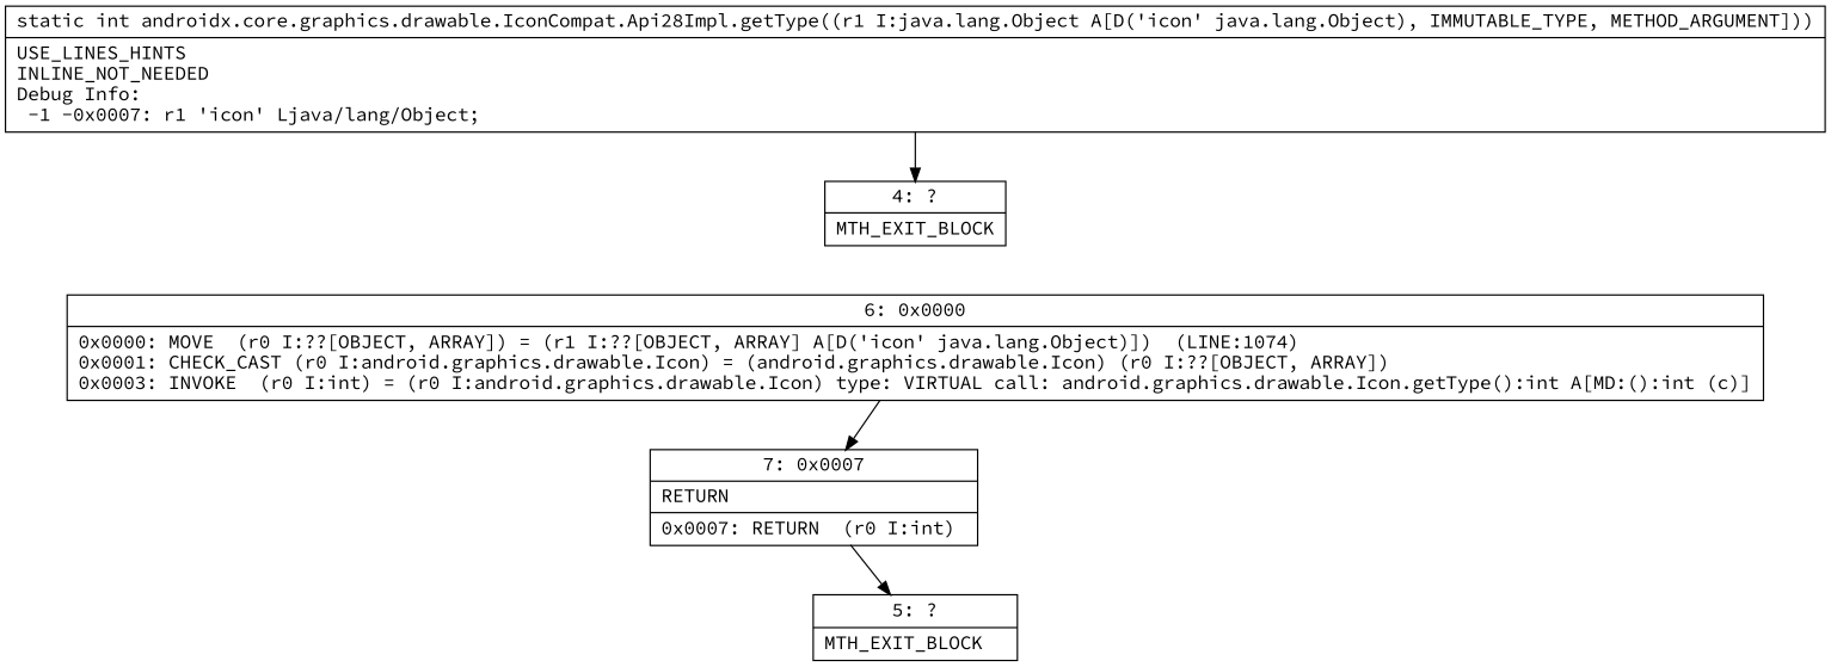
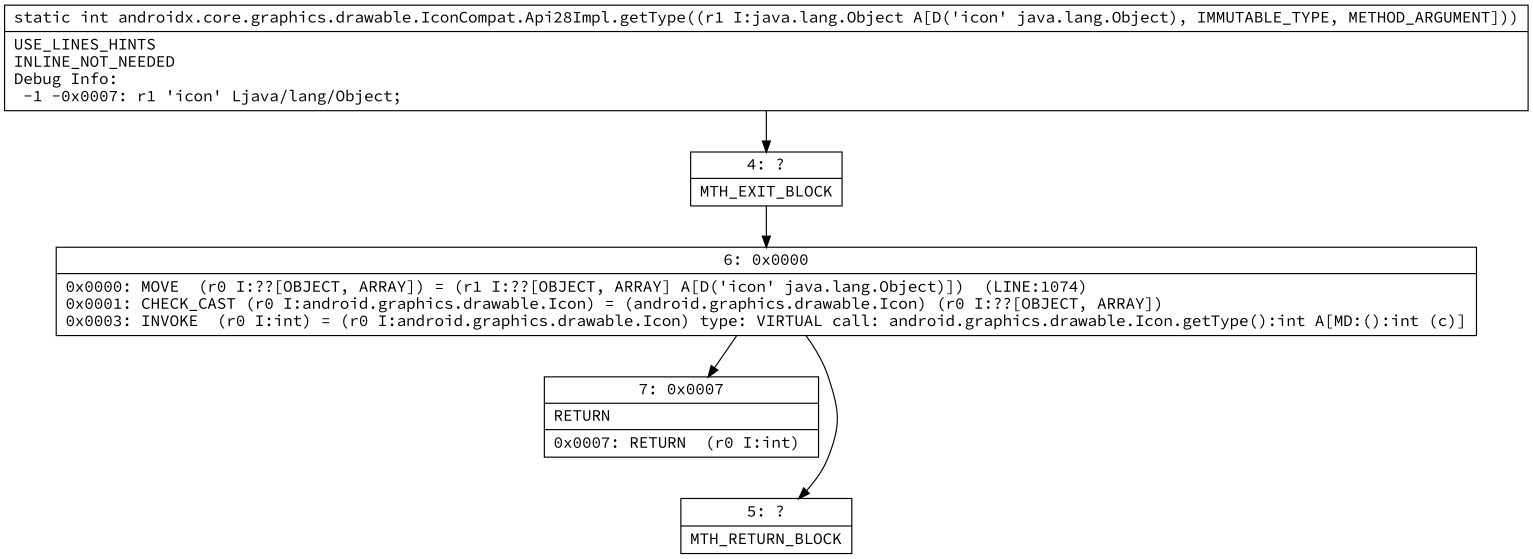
  digraph {
    fontname="Source Code Pro"
    node [fontname="Source Code Pro" shape=record]
    edge [fontname="Source Code Pro"]
    n1 [label="{4\:\ ?|MTH_EXIT_BLOCK\l}"]
    n2 [label="{6\:\ 0x0000|0x0000: MOVE  (r0 I:??[OBJECT, ARRAY]) = (r1 I:??[OBJECT, ARRAY] A[D('icon' java.lang.Object)])  (LINE:1074)\l0x0001: CHECK_CAST (r0 I:android.graphics.drawable.Icon) = (android.graphics.drawable.Icon) (r0 I:??[OBJECT, ARRAY]) \l0x0003: INVOKE  (r0 I:int) = (r0 I:android.graphics.drawable.Icon) type: VIRTUAL call: android.graphics.drawable.Icon.getType():int A[MD:():int (c)]\l}"]
    n3 [label="{7\:\ 0x0007|RETURN\l|0x0007: RETURN  (r0 I:int) \l}"]
-   n4 [label="{5\:\ ?|MTH_EXIT_BLOCK\l}"]
+   n4 [label="{5\:\ ?|MTH_RETURN_BLOCK\l}"]
    n5 [label="{static int androidx.core.graphics.drawable.IconCompat.Api28Impl.getType((r1 I:java.lang.Object A[D('icon' java.lang.Object), IMMUTABLE_TYPE, METHOD_ARGUMENT]))  | USE_LINES_HINTS\lINLINE_NOT_NEEDED\lDebug Info:\l  \-1 \-0x0007: r1 'icon' Ljava\/lang\/Object;\l}"]
+   n1 -> n2
    n2 -> n3
-   n3 -> n4
+   n2 -> n4
    n5 -> n1
  }
